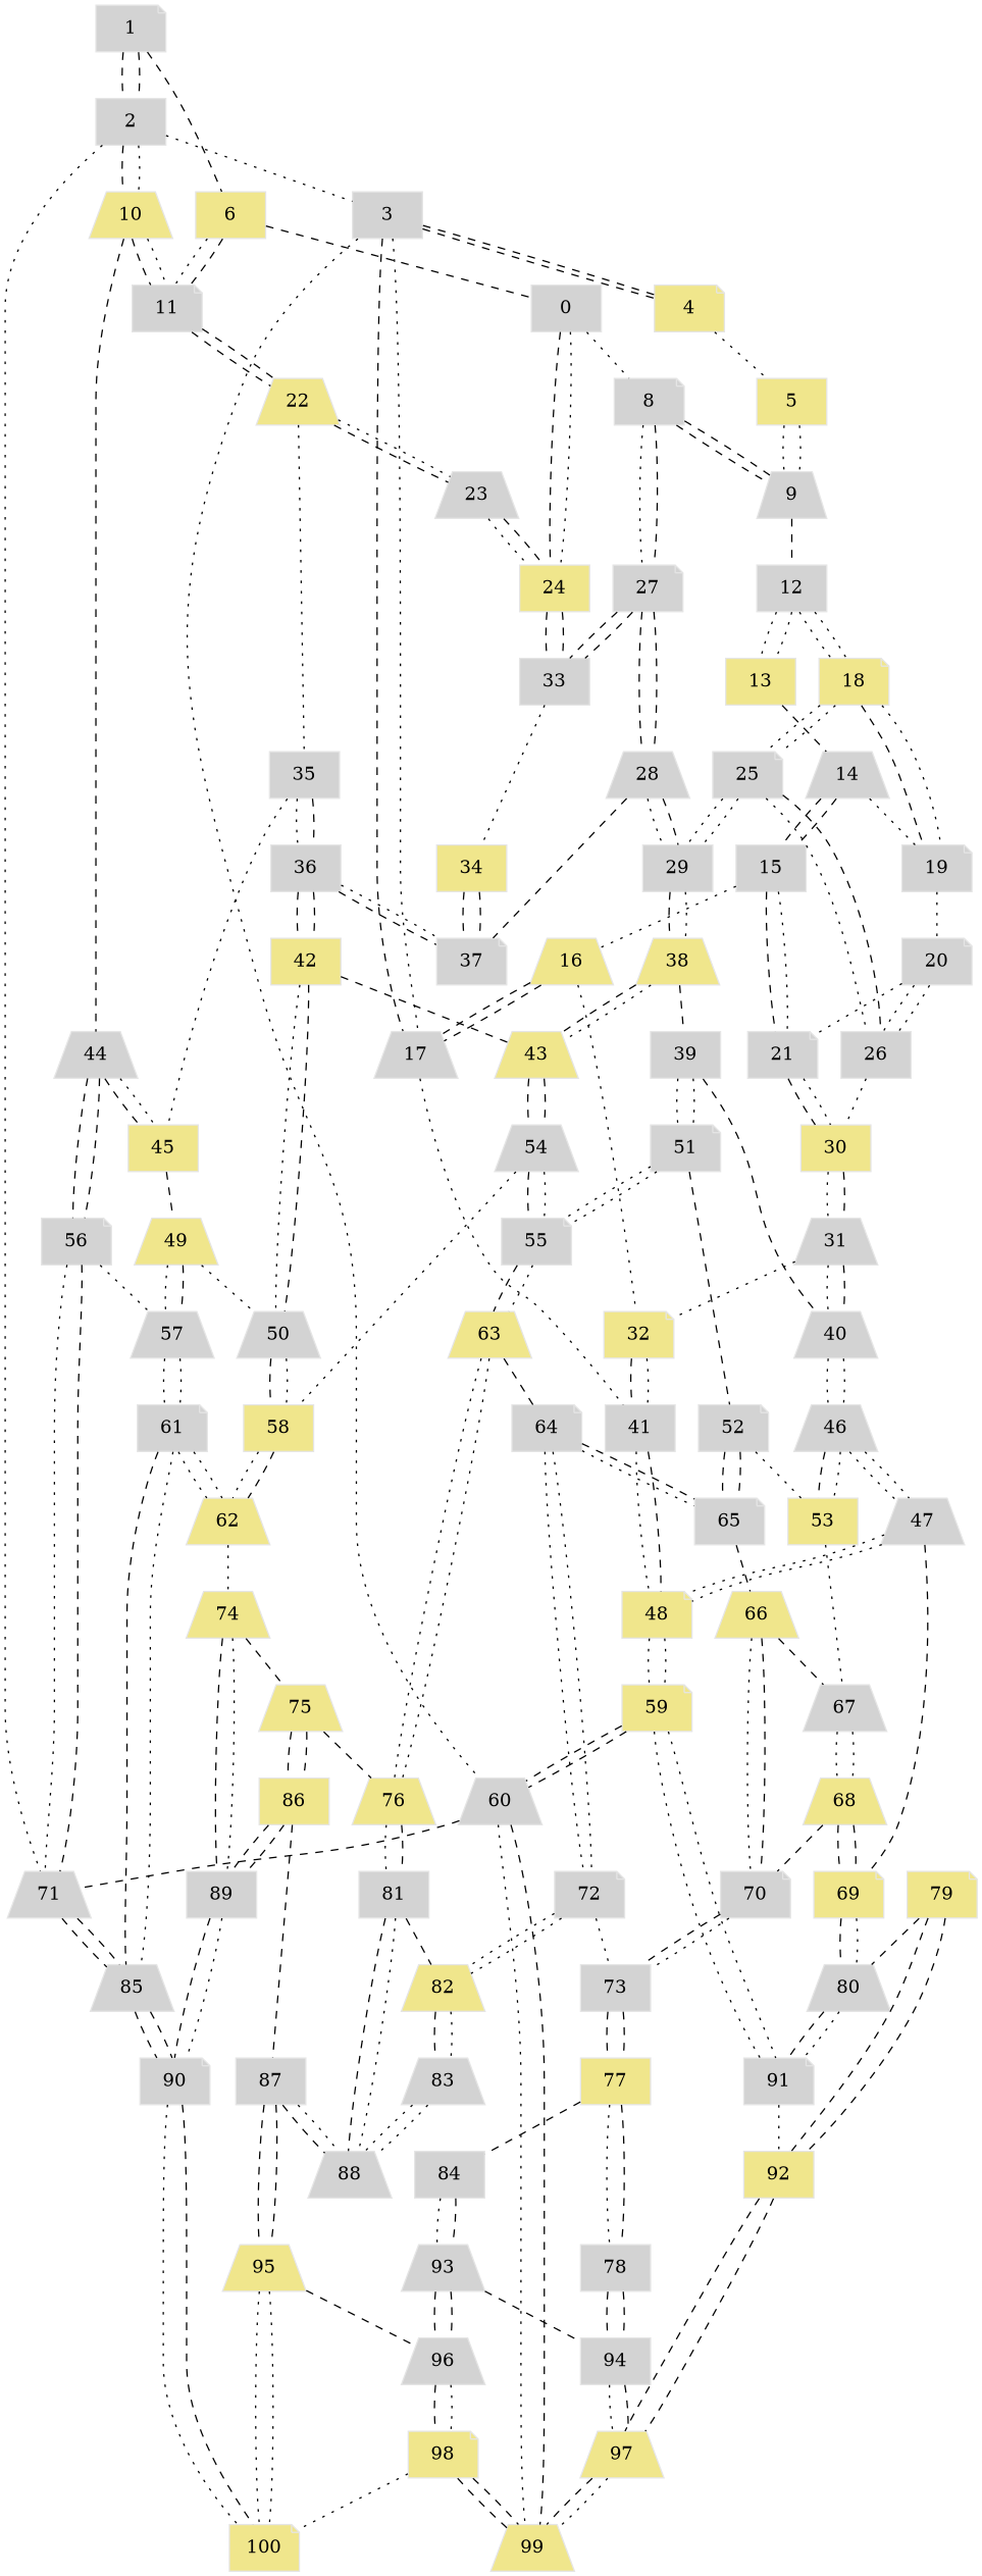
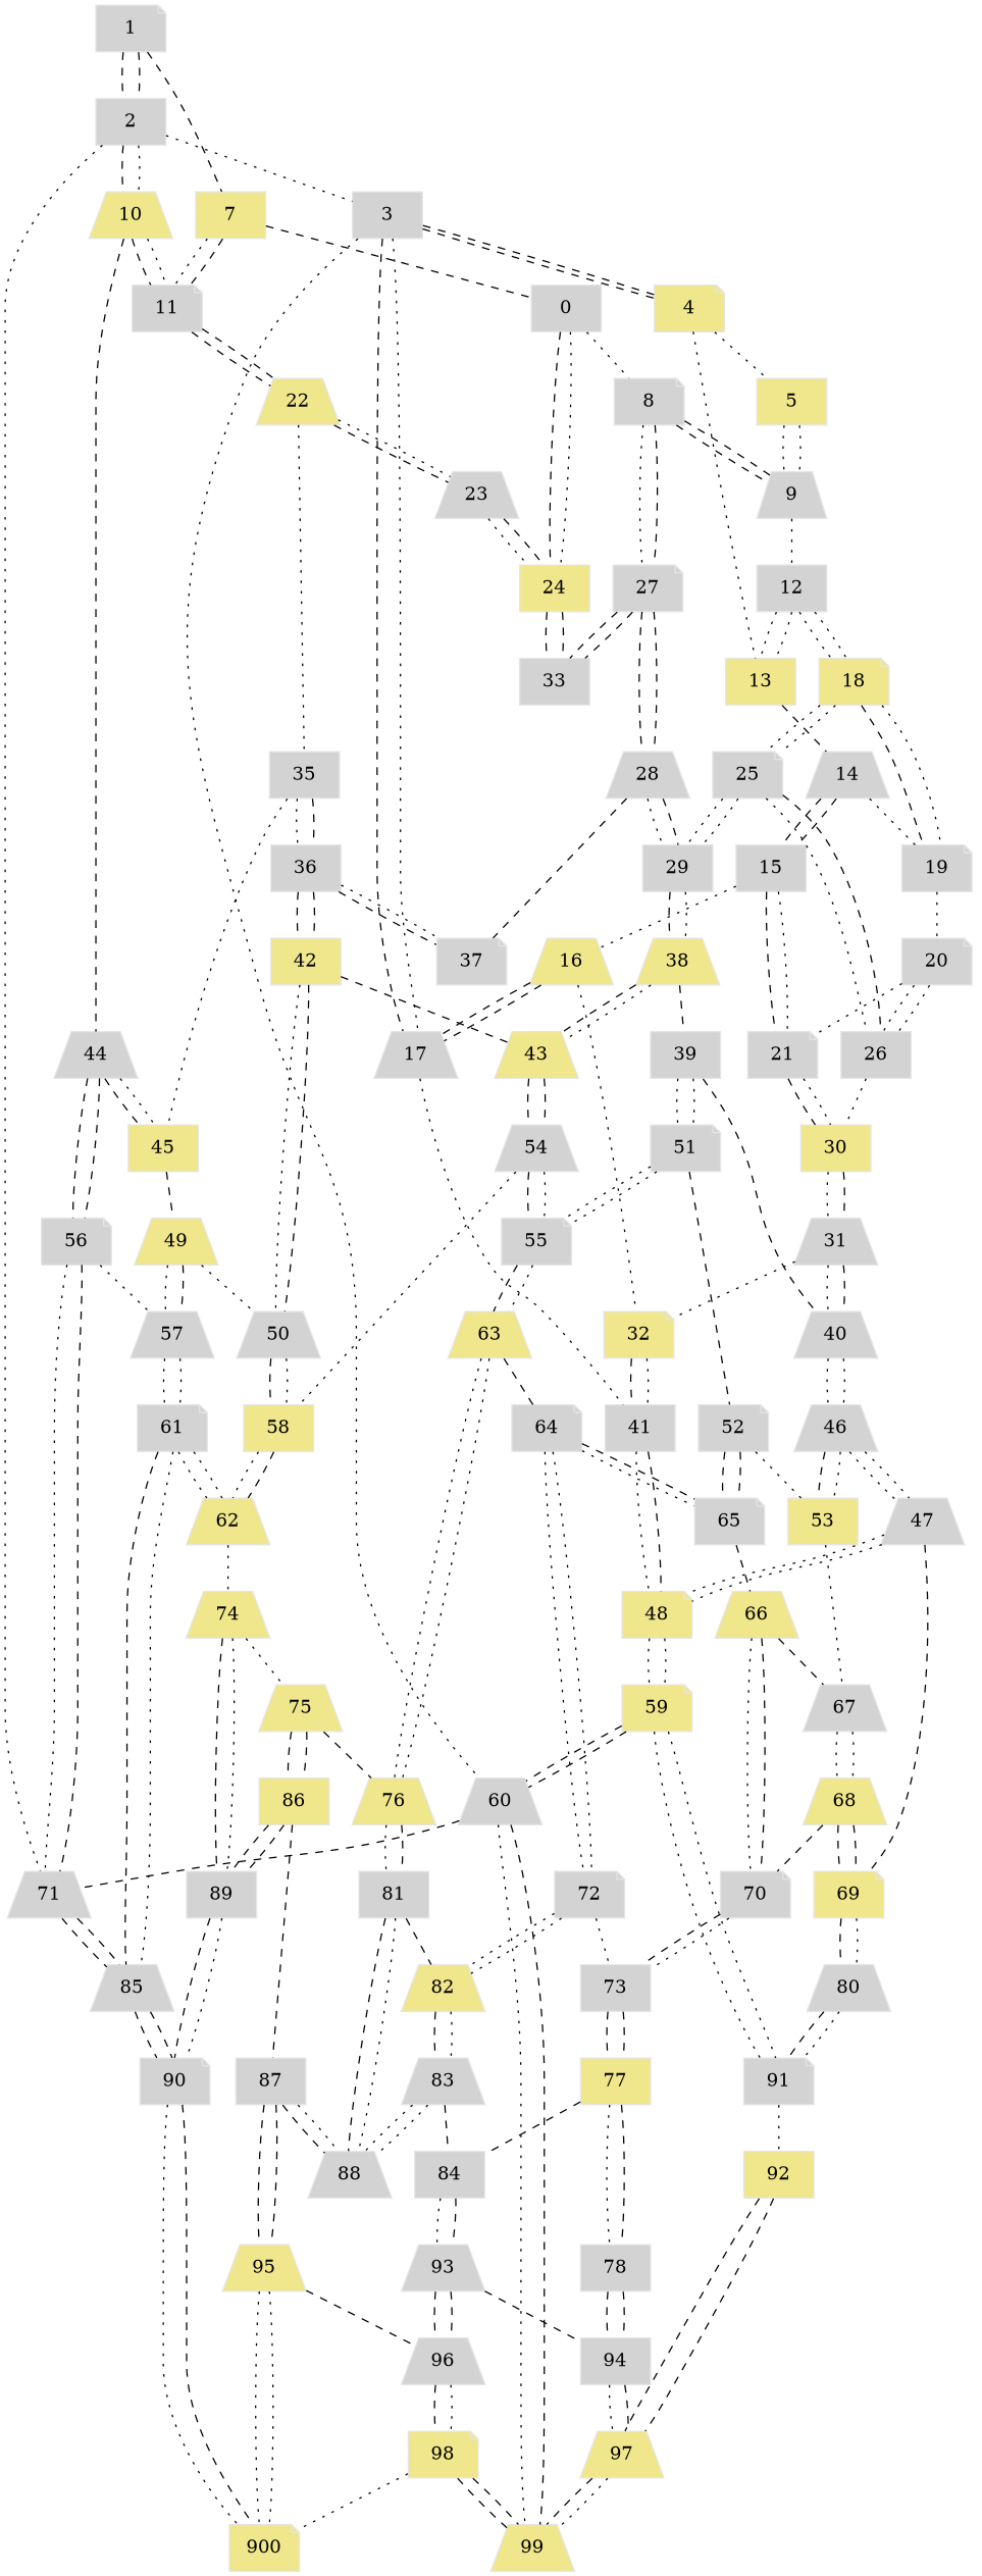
  graph {
    node [color=gray90 fillcolor=lightgrey shape=trapezium style=filled]
    edge [style=dashed]
    1 [shape=note]
    2 [shape=box]
-   6 [fillcolor=khaki shape=box]
+   6 [fillcolor=khaki shape=box label=7]
    3 [shape=box]
    10 [fillcolor=khaki]
    71
    n7 [label=0 shape=box]
    11 [shape=note]
    4 [fillcolor=khaki shape=note]
    17
    60
    44
    85
    5 [fillcolor=khaki shape=box]
    13 [fillcolor=khaki shape=box]
    41 [shape=box]
    99 [fillcolor=khaki]
    9
    14
    12 [shape=box]
    8 [shape=note]
    24 [fillcolor=khaki shape=box]
    22 [fillcolor=khaki]
    27 [shape=note]
    33 [shape=box]
    28
    18 [fillcolor=khaki shape=note]
    45 [fillcolor=khaki shape=box]
    56 [shape=note]
    23
    35 [shape=box]
    19 [shape=note]
    25 [shape=note]
    15 [shape=box]
    16 [fillcolor=khaki]
    21 [shape=note]
    20 [shape=note]
    32 [fillcolor=khaki shape=note]
    30 [fillcolor=khaki shape=box]
    48 [fillcolor=khaki shape=note]
    26 [shape=box]
    29 [shape=box]
    31
    36 [shape=box]
-   34 [fillcolor=khaki shape=box]
    38 [fillcolor=khaki]
    37 [shape=note]
    39 [shape=box]
    43 [fillcolor=khaki]
    40
    46
    42 [fillcolor=khaki shape=box]
    49 [fillcolor=khaki]
    50
    51 [shape=note]
    54
    52 [shape=note]
    55 [shape=note]
    47
    53 [fillcolor=khaki shape=box]
    59 [fillcolor=khaki shape=note]
    58 [fillcolor=khaki shape=box]
    57
    69 [fillcolor=khaki shape=note]
    67
    80
    91 [shape=note]
    61 [shape=note]
    62 [fillcolor=khaki]
    65 [shape=note]
    63 [fillcolor=khaki]
    66 [fillcolor=khaki]
    68 [fillcolor=khaki]
    64 [shape=note]
    76 [fillcolor=khaki]
    74 [fillcolor=khaki]
    92 [fillcolor=khaki shape=box]
    90 [shape=note]
    75 [fillcolor=khaki]
    89 [shape=box]
    72 [shape=note]
    81 [shape=box]
    73 [shape=box]
    82 [fillcolor=khaki]
    70 [shape=note]
    77 [fillcolor=khaki shape=box]
    83
    78 [shape=box]
    84 [shape=box]
    86 [fillcolor=khaki shape=box]
    87 [shape=box]
    88
    94 [shape=box]
    93
-   79 [fillcolor=khaki shape=note]
    97 [fillcolor=khaki]
    96
-   100 [fillcolor=khaki shape=note]
+   100 [fillcolor=khaki shape=note label=900]
    95 [fillcolor=khaki]
    98 [fillcolor=khaki shape=note]
    1 -- 2
    1 -- 2
    1 -- 6
    2 -- 3 [style=dotted]
    2 -- 10
    2 -- 10 [style=dotted]
    2 -- 71 [style=dotted]
    6 -- n7
    6 -- 11 [style=dotted]
    6 -- 11
    3 -- 4
    3 -- 4
    3 -- 17
    3 -- 17 [style=dotted]
    3 -- 60 [style=dotted]
    10 -- 11
    10 -- 11 [style=dotted]
    10 -- 44
    71 -- 85
    71 -- 85
    n7 -- 8 [style=dotted]
    n7 -- 24
    n7 -- 24 [style=dotted]
    11 -- 22
    11 -- 22
    4 -- 5 [style=dotted]
+   4 -- 13 [style=dotted]
    17 -- 41 [style=dotted]
    60 -- 71
    60 -- 99 [style=dotted]
    60 -- 99
    44 -- 45
    44 -- 45 [style=dotted]
    44 -- 56
    44 -- 56
    85 -- 90
    85 -- 90
    5 -- 9 [style=dotted]
    5 -- 9 [style=dotted]
    13 -- 14
    41 -- 48 [style=dotted]
    41 -- 48
-   9 -- 12
+   9 -- 12 [style=dotted]
    14 -- 19 [style=dotted]
    14 -- 15
    14 -- 15
    12 -- 13 [style=dotted]
    12 -- 13 [style=dotted]
    12 -- 18 [style=dotted]
    12 -- 18 [style=dotted]
    8 -- 9
    8 -- 9
    8 -- 27 [style=dotted]
    8 -- 27
    24 -- 33
    24 -- 33
    22 -- 23
    22 -- 23 [style=dotted]
    22 -- 35 [style=dotted]
    27 -- 33
    27 -- 33
    27 -- 28
    27 -- 28
-   33 -- 34 [style=dotted]
    28 -- 29 [style=dotted]
    28 -- 29
    28 -- 37
    18 -- 19
    18 -- 19 [style=dotted]
    18 -- 25 [style=dotted]
    18 -- 25 [style=dotted]
    45 -- 49
    56 -- 71 [style=dotted]
    56 -- 71
    56 -- 57 [style=dotted]
    23 -- 24 [style=dotted]
    23 -- 24
    35 -- 45 [style=dotted]
    35 -- 36 [style=dotted]
    35 -- 36
    19 -- 20 [style=dotted]
    25 -- 26 [style=dotted]
    25 -- 26
    25 -- 29 [style=dotted]
    25 -- 29 [style=dotted]
    15 -- 16 [style=dotted]
    15 -- 21
    15 -- 21 [style=dotted]
    16 -- 17
    16 -- 17
    16 -- 32 [style=dotted]
    21 -- 30
    21 -- 30 [style=dotted]
    20 -- 21 [style=dotted]
    20 -- 26 [style=dotted]
    20 -- 26 [style=dotted]
    32 -- 41
    32 -- 41 [style=dotted]
    30 -- 31 [style=dotted]
    30 -- 31
    48 -- 59 [style=dotted]
    48 -- 59 [style=dotted]
    26 -- 30 [style=dotted]
    29 -- 38
    29 -- 38 [style=dotted]
    31 -- 32 [style=dotted]
    31 -- 40 [style=dotted]
    31 -- 40
    36 -- 37
    36 -- 37 [style=dotted]
    36 -- 42
    36 -- 42
-   34 -- 37
-   34 -- 37
    38 -- 39
    38 -- 43
    38 -- 43 [style=dotted]
    39 -- 40
    39 -- 51 [style=dotted]
    39 -- 51 [style=dotted]
    43 -- 54
    43 -- 54
    40 -- 46 [style=dotted]
    40 -- 46 [style=dotted]
    46 -- 47 [style=dotted]
    46 -- 47 [style=dotted]
    46 -- 53
    46 -- 53 [style=dotted]
    42 -- 43
    42 -- 50 [style=dotted]
    42 -- 50
    49 -- 50 [style=dotted]
    49 -- 57 [style=dotted]
    49 -- 57
    50 -- 58
    50 -- 58 [style=dotted]
    51 -- 52
    51 -- 55 [style=dotted]
    51 -- 55 [style=dotted]
    54 -- 55
    54 -- 55 [style=dotted]
    54 -- 58 [style=dotted]
    52 -- 53 [style=dotted]
    52 -- 65
    52 -- 65
    55 -- 63
    55 -- 63 [style=dotted]
    47 -- 48 [style=dotted]
    47 -- 48 [style=dotted]
    47 -- 69
    53 -- 67 [style=dotted]
    59 -- 60
    59 -- 60
    59 -- 91 [style=dotted]
    59 -- 91 [style=dotted]
    58 -- 62 [style=dotted]
    58 -- 62
    57 -- 61 [style=dotted]
    57 -- 61 [style=dotted]
    69 -- 80
    69 -- 80 [style=dotted]
    67 -- 68 [style=dotted]
    67 -- 68 [style=dotted]
    80 -- 91
    80 -- 91 [style=dotted]
    91 -- 92 [style=dotted]
    61 -- 85
    61 -- 85 [style=dotted]
    61 -- 62 [style=dotted]
    61 -- 62 [style=dotted]
    62 -- 74 [style=dotted]
    65 -- 66
    63 -- 64
    63 -- 76 [style=dotted]
    63 -- 76 [style=dotted]
    66 -- 67
    66 -- 70 [style=dotted]
    66 -- 70
    68 -- 69
    68 -- 69
    68 -- 70
    64 -- 65 [style=dotted]
    64 -- 65
    64 -- 72 [style=dotted]
    64 -- 72 [style=dotted]
    76 -- 81 [style=dotted]
    76 -- 81
-   74 -- 75
+   74 -- 75 [style=dotted]
    74 -- 89
    74 -- 89 [style=dotted]
    92 -- 97
    92 -- 97
    90 -- 100 [style=dotted]
    90 -- 100
    75 -- 76
    75 -- 86
    75 -- 86
    89 -- 90
    89 -- 90 [style=dotted]
    72 -- 73 [style=dotted]
    72 -- 82 [style=dotted]
    72 -- 82 [style=dotted]
    81 -- 82
    81 -- 88
    81 -- 88 [style=dotted]
    73 -- 77
    73 -- 77
    82 -- 83
    82 -- 83 [style=dotted]
    70 -- 73
    70 -- 73 [style=dotted]
    77 -- 78 [style=dotted]
    77 -- 78
    77 -- 84
+   83 -- 84
    83 -- 88 [style=dotted]
    83 -- 88 [style=dotted]
    78 -- 94
    78 -- 94
    84 -- 93 [style=dotted]
    84 -- 93
    86 -- 89
    86 -- 89
    86 -- 87
    87 -- 88
    87 -- 88 [style=dotted]
    87 -- 95
    87 -- 95
    94 -- 97 [style=dotted]
    94 -- 97
    93 -- 94
    93 -- 96
    93 -- 96
-   79 -- 80
-   79 -- 92
-   79 -- 92
    97 -- 99
    97 -- 99 [style=dotted]
    96 -- 98
    96 -- 98 [style=dotted]
    95 -- 96
    95 -- 100 [style=dotted]
    95 -- 100 [style=dotted]
    98 -- 99
    98 -- 99
    98 -- 100 [style=dotted]
  }
